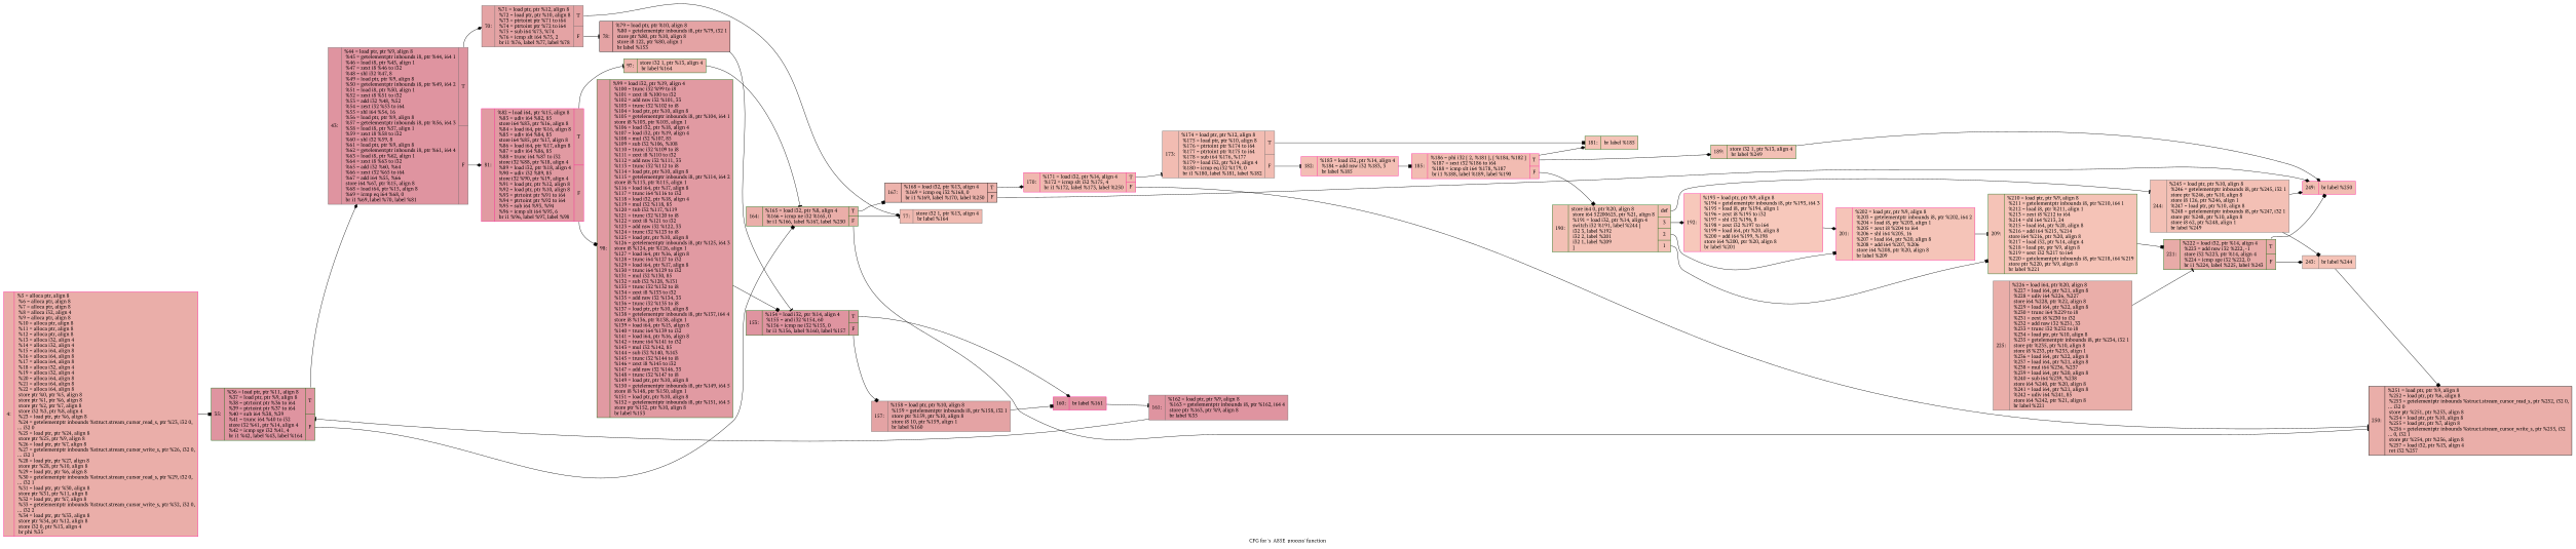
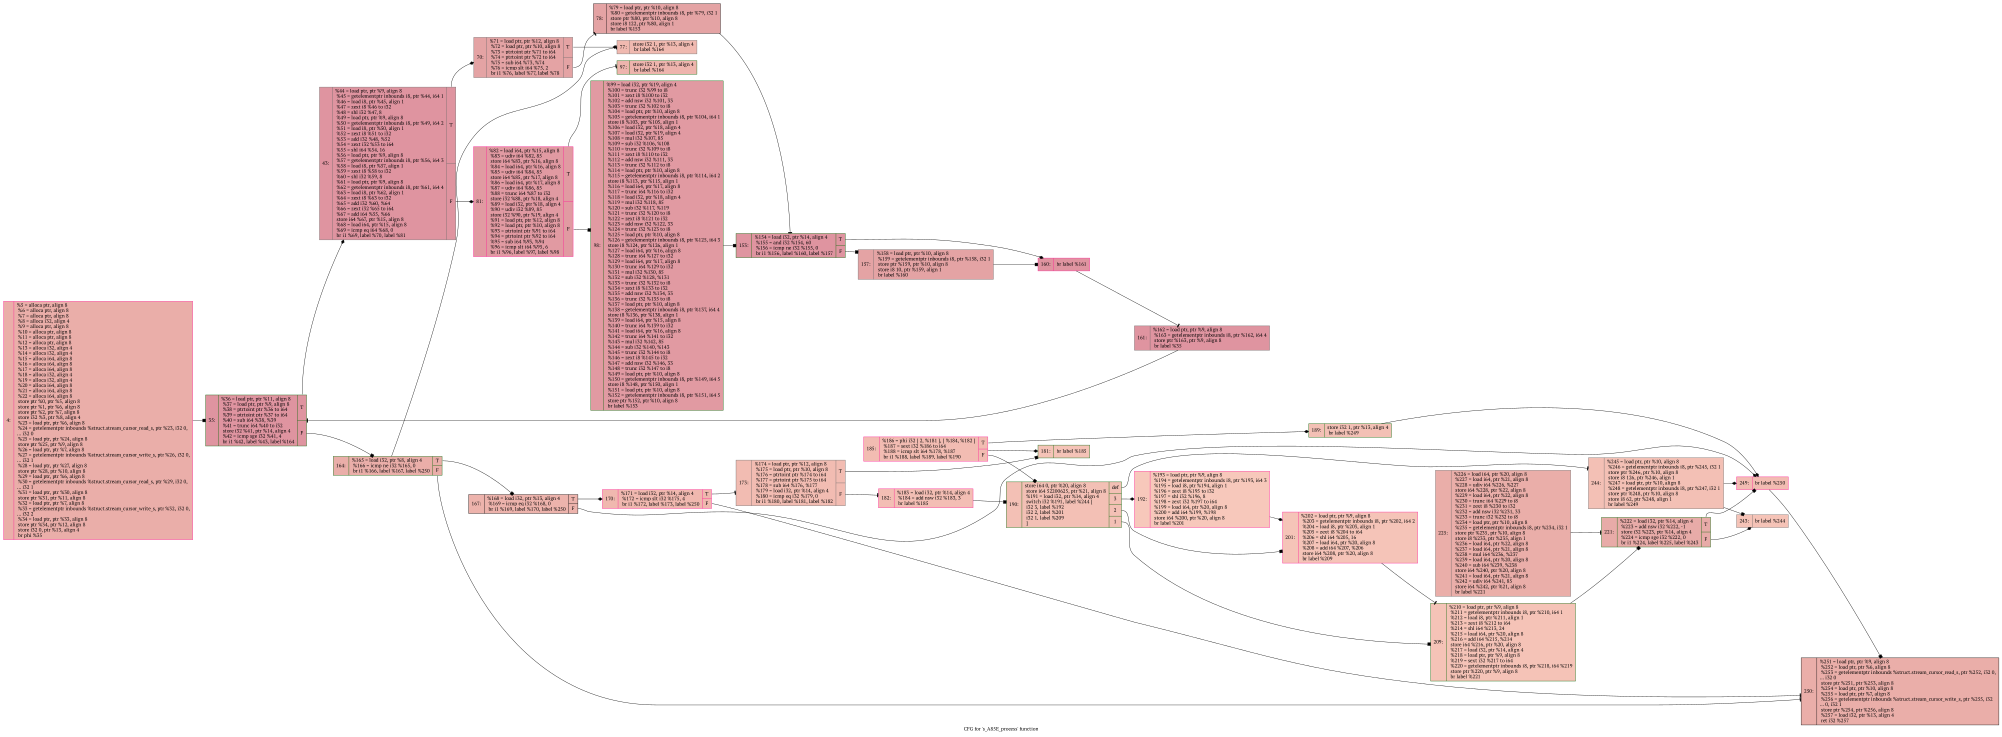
  digraph {
    fontname="PT Serif"
    label="CFG for 's_A85E_process' function"
    rankdir=LR
    node [color=darkgreen fillcolor="#b70d2870" fontname="PT Serif" shape=record style=filled]
    edge [arrowhead=box fontname="PT Serif"]
    n1 [color=deeppink fillcolor="#d0473d70" label="{4:\l|  %5 = alloca ptr, align 8\l  %6 = alloca ptr, align 8\l  %7 = alloca ptr, align 8\l  %8 = alloca i32, align 4\l  %9 = alloca ptr, align 8\l  %10 = alloca ptr, align 8\l  %11 = alloca ptr, align 8\l  %12 = alloca ptr, align 8\l  %13 = alloca i32, align 4\l  %14 = alloca i32, align 4\l  %15 = alloca i64, align 8\l  %16 = alloca i64, align 8\l  %17 = alloca i64, align 8\l  %18 = alloca i32, align 4\l  %19 = alloca i32, align 4\l  %20 = alloca i64, align 8\l  %21 = alloca i64, align 8\l  %22 = alloca i64, align 8\l  store ptr %0, ptr %5, align 8\l  store ptr %1, ptr %6, align 8\l  store ptr %2, ptr %7, align 8\l  store i32 %3, ptr %8, align 4\l  %23 = load ptr, ptr %6, align 8\l  %24 = getelementptr inbounds %struct.stream_cursor_read_s, ptr %23, i32 0,\l... i32 0\l  %25 = load ptr, ptr %24, align 8\l  store ptr %25, ptr %9, align 8\l  %26 = load ptr, ptr %7, align 8\l  %27 = getelementptr inbounds %struct.stream_cursor_write_s, ptr %26, i32 0,\l... i32 1\l  %28 = load ptr, ptr %27, align 8\l  store ptr %28, ptr %10, align 8\l  %29 = load ptr, ptr %6, align 8\l  %30 = getelementptr inbounds %struct.stream_cursor_read_s, ptr %29, i32 0,\l... i32 1\l  %31 = load ptr, ptr %30, align 8\l  store ptr %31, ptr %11, align 8\l  %32 = load ptr, ptr %7, align 8\l  %33 = getelementptr inbounds %struct.stream_cursor_write_s, ptr %32, i32 0,\l... i32 2\l  %34 = load ptr, ptr %33, align 8\l  store ptr %34, ptr %12, align 8\l  store i32 0, ptr %13, align 4\l  br phi %35\l}"]
    n2 [label="{35:\l|  %36 = load ptr, ptr %11, align 8\l  %37 = load ptr, ptr %9, align 8\l  %38 = ptrtoint ptr %36 to i64\l  %39 = ptrtoint ptr %37 to i64\l  %40 = sub i64 %38, %39\l  %41 = trunc i64 %40 to i32\l  store i32 %41, ptr %14, align 4\l  %42 = icmp sge i32 %41, 4\l  br i1 %42, label %43, label %164\l|{<s0>T|<s1>F}}"]
    n3 [color=gray40 label="{43:\l|  %44 = load ptr, ptr %9, align 8\l  %45 = getelementptr inbounds i8, ptr %44, i64 1\l  %46 = load i8, ptr %45, align 1\l  %47 = zext i8 %46 to i32\l  %48 = shl i32 %47, 8\l  %49 = load ptr, ptr %9, align 8\l  %50 = getelementptr inbounds i8, ptr %49, i64 2\l  %51 = load i8, ptr %50, align 1\l  %52 = zext i8 %51 to i32\l  %53 = add i32 %48, %52\l  %54 = zext i32 %53 to i64\l  %55 = shl i64 %54, 16\l  %56 = load ptr, ptr %9, align 8\l  %57 = getelementptr inbounds i8, ptr %56, i64 3\l  %58 = load i8, ptr %57, align 1\l  %59 = zext i8 %58 to i32\l  %60 = shl i32 %59, 8\l  %61 = load ptr, ptr %9, align 8\l  %62 = getelementptr inbounds i8, ptr %61, i64 4\l  %63 = load i8, ptr %62, align 1\l  %64 = zext i8 %63 to i32\l  %65 = add i32 %60, %64\l  %66 = zext i32 %65 to i64\l  %67 = add i64 %55, %66\l  store i64 %67, ptr %15, align 8\l  %68 = load i64, ptr %15, align 8\l  %69 = icmp eq i64 %68, 0\l  br i1 %69, label %70, label %81\l|{<s0>T|<s1>F}}"]
    n4 [fillcolor="#d0473d70" label="{164:\l|  %165 = load i32, ptr %8, align 4\l  %166 = icmp ne i32 %165, 0\l  br i1 %166, label %167, label %250\l|{<s0>T|<s1>F}}"]
    n5 [color=gray40 fillcolor="#c32e3170" label="{70:\l|  %71 = load ptr, ptr %12, align 8\l  %72 = load ptr, ptr %10, align 8\l  %73 = ptrtoint ptr %71 to i64\l  %74 = ptrtoint ptr %72 to i64\l  %75 = sub i64 %73, %74\l  %76 = icmp slt i64 %75, 2\l  br i1 %76, label %77, label %78\l|{<s0>T|<s1>F}}"]
    n6 [color=deeppink fillcolor="#bb1b2c70" label="{81:\l|  %82 = load i64, ptr %15, align 8\l  %83 = udiv i64 %82, 85\l  store i64 %83, ptr %16, align 8\l  %84 = load i64, ptr %16, align 8\l  %85 = udiv i64 %84, 85\l  store i64 %85, ptr %17, align 8\l  %86 = load i64, ptr %17, align 8\l  %87 = udiv i64 %86, 85\l  %88 = trunc i64 %87 to i32\l  store i32 %88, ptr %18, align 4\l  %89 = load i32, ptr %18, align 4\l  %90 = udiv i32 %89, 85\l  store i32 %90, ptr %19, align 4\l  %91 = load ptr, ptr %12, align 8\l  %92 = load ptr, ptr %10, align 8\l  %93 = ptrtoint ptr %91 to i64\l  %94 = ptrtoint ptr %92 to i64\l  %95 = sub i64 %93, %94\l  %96 = icmp slt i64 %95, 6\l  br i1 %96, label %97, label %98\l|{<s0>T|<s1>F}}"]
    n7 [color=black fillcolor="#d6524470" label="{167:\l|  %168 = load i32, ptr %13, align 4\l  %169 = icmp eq i32 %168, 0\l  br i1 %169, label %170, label %250\l|{<s0>T|<s1>F}}"]
    n8 [color=black fillcolor="#d0473d70" label="{250:\l|  %251 = load ptr, ptr %9, align 8\l  %252 = load ptr, ptr %6, align 8\l  %253 = getelementptr inbounds %struct.stream_cursor_read_s, ptr %252, i32 0,\l... i32 0\l  store ptr %251, ptr %253, align 8\l  %254 = load ptr, ptr %10, align 8\l  %255 = load ptr, ptr %7, align 8\l  %256 = getelementptr inbounds %struct.stream_cursor_write_s, ptr %255, i32\l... 0, i32 1\l  store ptr %254, ptr %256, align 8\l  %257 = load i32, ptr %13, align 4\l  ret i32 %257\l}"]
    n9 [color=gray40 fillcolor="#de614d70" label="{77:\l|  store i32 1, ptr %13, align 4\l  br label %164\l}"]
    n10 [color=black fillcolor="#c32e3170" label="{78:\l|  %79 = load ptr, ptr %10, align 8\l  %80 = getelementptr inbounds i8, ptr %79, i32 1\l  store ptr %80, ptr %10, align 8\l  store i8 122, ptr %80, align 1\l  br label %153\l}"]
    n11 [fillcolor="#d8564670" label="{97:\l|  store i32 1, ptr %13, align 4\l  br label %164\l}"]
    n12 [fillcolor="#bb1b2c70" label="{98:\l|  %99 = load i32, ptr %19, align 4\l  %100 = trunc i32 %99 to i8\l  %101 = zext i8 %100 to i32\l  %102 = add nsw i32 %101, 33\l  %103 = trunc i32 %102 to i8\l  %104 = load ptr, ptr %10, align 8\l  %105 = getelementptr inbounds i8, ptr %104, i64 1\l  store i8 %103, ptr %105, align 1\l  %106 = load i32, ptr %18, align 4\l  %107 = load i32, ptr %19, align 4\l  %108 = mul i32 %107, 85\l  %109 = sub i32 %106, %108\l  %110 = trunc i32 %109 to i8\l  %111 = zext i8 %110 to i32\l  %112 = add nsw i32 %111, 33\l  %113 = trunc i32 %112 to i8\l  %114 = load ptr, ptr %10, align 8\l  %115 = getelementptr inbounds i8, ptr %114, i64 2\l  store i8 %113, ptr %115, align 1\l  %116 = load i64, ptr %17, align 8\l  %117 = trunc i64 %116 to i32\l  %118 = load i32, ptr %18, align 4\l  %119 = mul i32 %118, 85\l  %120 = sub i32 %117, %119\l  %121 = trunc i32 %120 to i8\l  %122 = zext i8 %121 to i32\l  %123 = add nsw i32 %122, 33\l  %124 = trunc i32 %123 to i8\l  %125 = load ptr, ptr %10, align 8\l  %126 = getelementptr inbounds i8, ptr %125, i64 3\l  store i8 %124, ptr %126, align 1\l  %127 = load i64, ptr %16, align 8\l  %128 = trunc i64 %127 to i32\l  %129 = load i64, ptr %17, align 8\l  %130 = trunc i64 %129 to i32\l  %131 = mul i32 %130, 85\l  %132 = sub i32 %128, %131\l  %133 = trunc i32 %132 to i8\l  %134 = zext i8 %133 to i32\l  %135 = add nsw i32 %134, 33\l  %136 = trunc i32 %135 to i8\l  %137 = load ptr, ptr %10, align 8\l  %138 = getelementptr inbounds i8, ptr %137, i64 4\l  store i8 %136, ptr %138, align 1\l  %139 = load i64, ptr %15, align 8\l  %140 = trunc i64 %139 to i32\l  %141 = load i64, ptr %16, align 8\l  %142 = trunc i64 %141 to i32\l  %143 = mul i32 %142, 85\l  %144 = sub i32 %140, %143\l  %145 = trunc i32 %144 to i8\l  %146 = zext i8 %145 to i32\l  %147 = add nsw i32 %146, 33\l  %148 = trunc i32 %147 to i8\l  %149 = load ptr, ptr %10, align 8\l  %150 = getelementptr inbounds i8, ptr %149, i64 5\l  store i8 %148, ptr %150, align 1\l  %151 = load ptr, ptr %10, align 8\l  %152 = getelementptr inbounds i8, ptr %151, i64 5\l  store ptr %152, ptr %10, align 8\l  br label %153\l}"]
    n13 [color=deeppink fillcolor="#dc5d4a70" label="{170:\l|  %171 = load i32, ptr %14, align 4\l  %172 = icmp slt i32 %175, 4\l  br i1 %172, label %173, label %250\l|{<s0>T|<s1>F}}"]
    n14 [color=deeppink fillcolor="#e1675170" label="{249:\l|  br label %250\l}"]
    n15 [label="{153:\l|  %154 = load i32, ptr %14, align 4\l  %155 = and i32 %154, 60\l  %156 = icmp ne i32 %155, 0\l  br i1 %156, label %160, label %157\l|{<s0>T|<s1>F}}"]
    n16 [color=deeppink label="{160:\l|  br label %161\l}"]
    n17 [color=gray40 fillcolor="#c32e3170" label="{157:\l|  %158 = load ptr, ptr %10, align 8\l  %159 = getelementptr inbounds i8, ptr %158, i32 1\l  store ptr %159, ptr %10, align 8\l  store i8 10, ptr %159, align 1\l  br label %160\l}"]
    n18 [color=gray40 label="{161:\l|  %162 = load ptr, ptr %9, align 8\l  %163 = getelementptr inbounds i8, ptr %162, i64 4\l  store ptr %163, ptr %9, align 8\l  br label %35\l}"]
    n19 [color=gray40 fillcolor="#e1675170" label="{173:\l|  %174 = load ptr, ptr %12, align 8\l  %175 = load ptr, ptr %10, align 8\l  %176 = ptrtoint ptr %174 to i64\l  %177 = ptrtoint ptr %175 to i64\l  %178 = sub i64 %176, %177\l  %179 = load i32, ptr %14, align 4\l  %180 = icmp eq i32 %179, 0\l  br i1 %180, label %181, label %182\l|{<s0>T|<s1>F}}"]
    n20 [fillcolor="#e8765c70" label="{181:\l|  br label %185\l}"]
    n21 [color=deeppink fillcolor="#e36c5570" label="{182:\l|  %183 = load i32, ptr %14, align 4\l  %184 = add nsw i32 %183, 3\l  br label %185\l}"]
    n22 [color=deeppink fillcolor="#e1675170" label="{185:\l|  %186 = phi i32 [ 2, %181 ], [ %184, %182 ]\l  %187 = sext i32 %186 to i64\l  %188 = icmp slt i64 %178, %187\l  br i1 %188, label %189, label %190\l|{<s0>T|<s1>F}}"]
    n23 [fillcolor="#e5705870" label="{189:\l|  store i32 1, ptr %13, align 4\l  br label %249\l}"]
    n24 [fillcolor="#e5705870" label="{190:\l|  store i64 0, ptr %20, align 8\l  store i64 52200625, ptr %21, align 8\l  %191 = load i32, ptr %14, align 4\l  switch i32 %191, label %244 [\l    i32 3, label %192\l    i32 2, label %201\l    i32 1, label %209\l  ]\l|{<s0>def|<s1>3|<s2>2|<s3>1}}"]
    n25 [color=gray40 fillcolor="#e5705870" label="{244:\l|  %245 = load ptr, ptr %10, align 8\l  %246 = getelementptr inbounds i8, ptr %245, i32 1\l  store ptr %246, ptr %10, align 8\l  store i8 126, ptr %246, align 1\l  %247 = load ptr, ptr %10, align 8\l  %248 = getelementptr inbounds i8, ptr %247, i32 1\l  store ptr %248, ptr %10, align 8\l  store i8 62, ptr %248, align 1\l  br label %249\l}"]
    n26 [color=deeppink fillcolor="#ed836670" label="{192:\l|  %193 = load ptr, ptr %9, align 8\l  %194 = getelementptr inbounds i8, ptr %193, i64 3\l  %195 = load i8, ptr %194, align 1\l  %196 = zext i8 %195 to i32\l  %197 = shl i32 %196, 8\l  %198 = zext i32 %197 to i64\l  %199 = load i64, ptr %20, align 8\l  %200 = add i64 %199, %198\l  store i64 %200, ptr %20, align 8\l  br label %201\l}"]
    n27 [color=deeppink fillcolor="#e97a5f70" label="{201:\l|  %202 = load ptr, ptr %9, align 8\l  %203 = getelementptr inbounds i8, ptr %202, i64 2\l  %204 = load i8, ptr %203, align 1\l  %205 = zext i8 %204 to i64\l  %206 = shl i64 %205, 16\l  %207 = load i64, ptr %20, align 8\l  %208 = add i64 %207, %206\l  store i64 %208, ptr %20, align 8\l  br label %209\l}"]
    n28 [fillcolor="#e8765c70" label="{209:\l|  %210 = load ptr, ptr %9, align 8\l  %211 = getelementptr inbounds i8, ptr %210, i64 1\l  %212 = load i8, ptr %211, align 1\l  %213 = zext i8 %212 to i64\l  %214 = shl i64 %213, 24\l  %215 = load i64, ptr %20, align 8\l  %216 = add i64 %215, %214\l  store i64 %216, ptr %20, align 8\l  %217 = load i32, ptr %14, align 4\l  %218 = load ptr, ptr %9, align 8\l  %219 = sext i32 %217 to i64\l  %220 = getelementptr inbounds i8, ptr %218, i64 %219\l  store ptr %220, ptr %9, align 8\l  br label %221\l}"]
    n29 [color=gray40 fillcolor="#e8765c70" label="{243:\l|  br label %244\l}"]
    n30 [fillcolor="#cc403a70" label="{221:\l|  %222 = load i32, ptr %14, align 4\l  %223 = add nsw i32 %222, -1\l  store i32 %223, ptr %14, align 4\l  %224 = icmp sge i32 %222, 0\l  br i1 %224, label %225, label %243\l|{<s0>T|<s1>F}}"]
    n31 [color=gray40 fillcolor="#d0473d70" label="{225:\l|  %226 = load i64, ptr %20, align 8\l  %227 = load i64, ptr %21, align 8\l  %228 = udiv i64 %226, %227\l  store i64 %228, ptr %22, align 8\l  %229 = load i64, ptr %22, align 8\l  %230 = trunc i64 %229 to i8\l  %231 = zext i8 %230 to i32\l  %232 = add nsw i32 %231, 33\l  %233 = trunc i32 %232 to i8\l  %234 = load ptr, ptr %10, align 8\l  %235 = getelementptr inbounds i8, ptr %234, i32 1\l  store ptr %235, ptr %10, align 8\l  store i8 %233, ptr %235, align 1\l  %236 = load i64, ptr %22, align 8\l  %237 = load i64, ptr %21, align 8\l  %238 = mul i64 %236, %237\l  %239 = load i64, ptr %20, align 8\l  %240 = sub i64 %239, %238\l  store i64 %240, ptr %20, align 8\l  %241 = load i64, ptr %21, align 8\l  %242 = udiv i64 %241, 85\l  store i64 %242, ptr %21, align 8\l  br label %221\l}"]
    n1 -> n2
    n2 -> n3 [arrowhead=diamond tailport=s0]
    n2 -> n4 [tailport=s1]
    n3 -> n5 [arrowhead=diamond tailport=s0]
    n3 -> n6 [arrowhead=diamond tailport=s1]
    n4 -> n7 [tailport=s0]
    n4 -> n8 [arrowhead=tee tailport=s1]
    n4 -> n9 [arrowhead=tee]
    n5 -> n9 [arrowhead=diamond tailport=s0]
    n5 -> n10 [arrowhead=tee tailport=s1]
    n6 -> n11 [arrowhead=tee tailport=s0]
    n6 -> n12 [tailport=s1]
    n7 -> n13 [arrowhead=diamond tailport=s0]
    n7 -> n14 [arrowhead=diamond tailport=s1]
    n10 -> n15 [arrowhead=tee]
-   n11 -> n4 [arrowhead=tee]
    n12 -> n15
    n13 -> n8 [arrowhead=tee tailport=s1]
    n13 -> n19 [arrowhead=tee tailport=s0]
-   n29 -> n8
+   n14 -> n8
    n15 -> n16 [arrowhead=diamond tailport=s0]
    n15 -> n17 [tailport=s1]
    n16 -> n18 [arrowhead=tee]
    n17 -> n16
    n18 -> n2 [arrowhead=tee]
    n19 -> n20 [tailport=s0]
    n19 -> n21 [arrowhead=tee tailport=s1]
-   n21 -> n22
+   n21 -> n24
    n22 -> n20 [arrowhead=diamond]
    n22 -> n23 [arrowhead=diamond tailport=s0]
    n22 -> n24 [tailport=s1]
    n23 -> n14 [arrowhead=diamond]
    n24 -> n25 [arrowhead=tee tailport=s0]
    n24 -> n26 [arrowhead=diamond tailport=s1]
    n24 -> n27 [tailport=s2]
    n24 -> n28 [tailport=s3]
    n25 -> n14 [arrowhead=diamond]
    n25 -> n29
    n26 -> n27 [arrowhead=diamond]
    n27 -> n28 [arrowhead=tee]
    n28 -> n30
    n30 -> n14 [tailport=s0]
    n30 -> n29 [arrowhead=diamond tailport=s1]
    n31 -> n30 [arrowhead=tee]
  }
